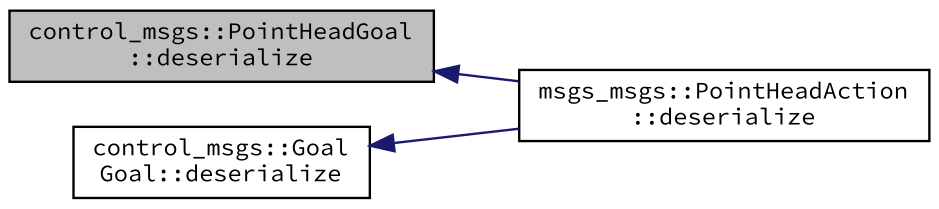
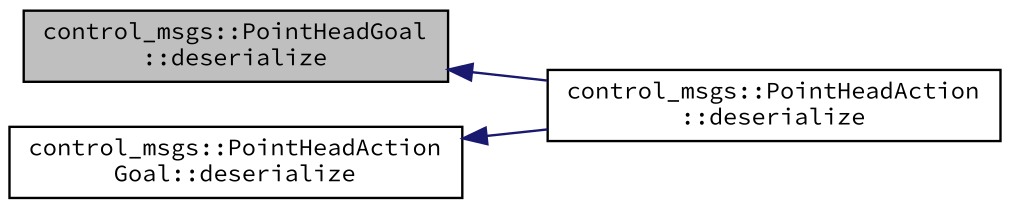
  digraph {
    fontname="Source Code Pro"
    rankdir=LR
    node [color=black fillcolor=white fontname="Source Code Pro" fontsize=10 shape=record style=filled]
    edge [color=midnightblue dir=back fontname="Source Code Pro" fontsize=10 labelfontname=Helvetica labelfontsize=10 style=solid]
    n1 [fillcolor=grey75 fontcolor=black height=0.2 label="control_msgs::PointHeadGoal\l::deserialize" width=0.4]
-   n2 [height=0.2 label="msgs_msgs::PointHeadAction\l::deserialize" width=0.4]
-   n3 [height=0.2 label="control_msgs::Goal\lGoal::deserialize" width=0.4]
+   n2 [height=0.2 label="control_msgs::PointHeadAction\l::deserialize" width=0.4]
+   n3 [height=0.2 label="control_msgs::PointHeadAction\lGoal::deserialize" width=0.4]
    n1 -> n2
    n3 -> n2
  }
